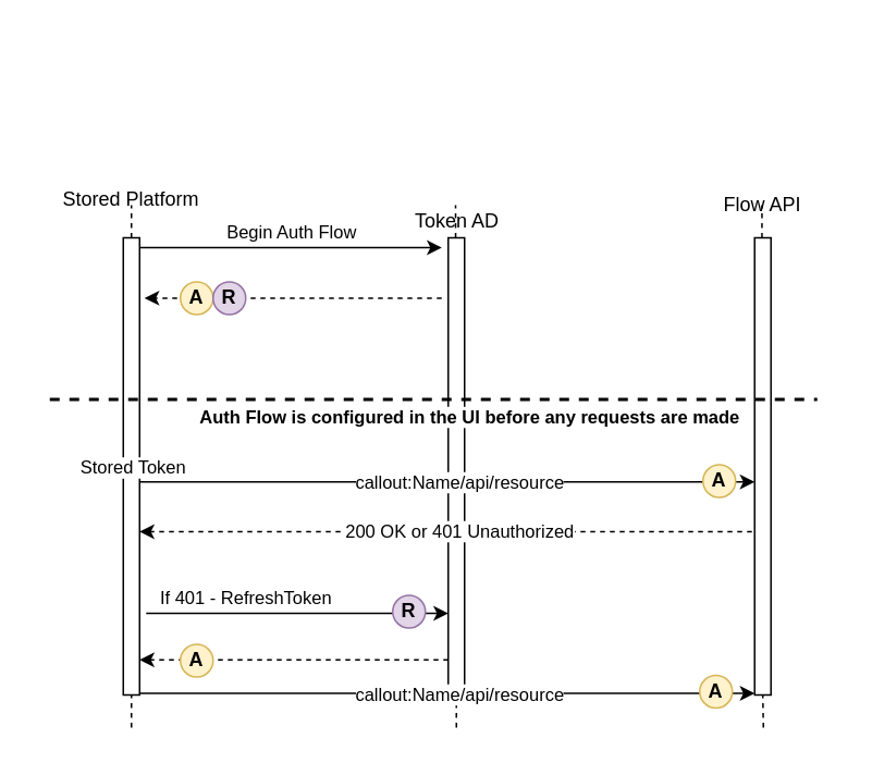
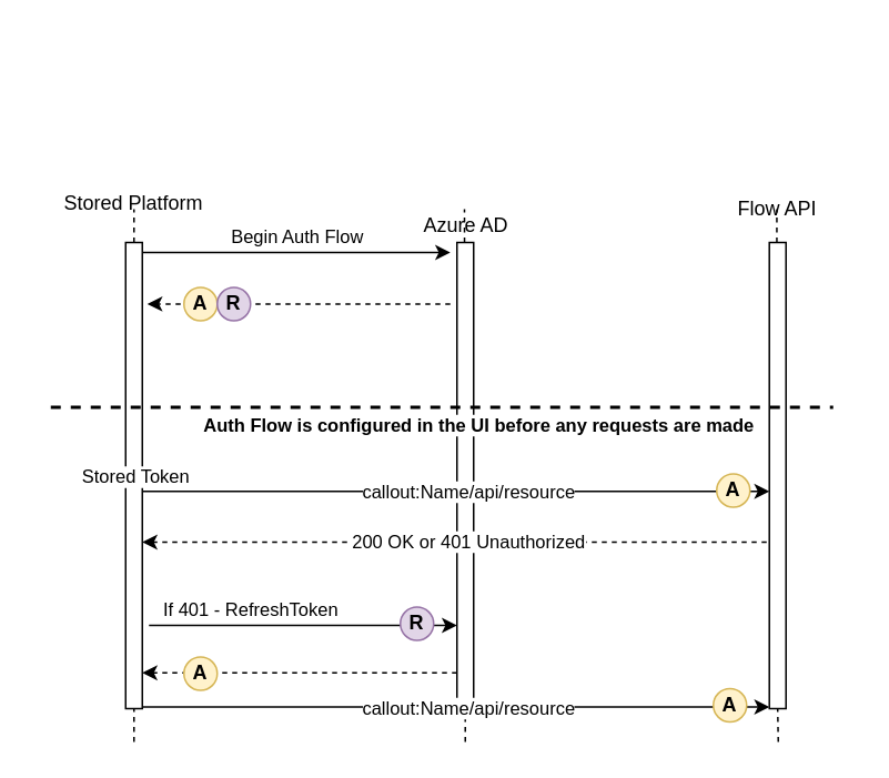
  <mxCell id="0" />
  <mxCell id="1" parent="0" />
  <mxCell id="2" value="" style="endArrow=none;dashed=1;html=1;entryX=0.5;entryY=1;entryDx=0;entryDy=0;" parent="1" edge="1"><mxGeometry x="309.5" y="65" width="50" height="50" as="geometry"><mxPoint x="279" y="445" as="sourcePoint" /><mxPoint x="278.5" y="125" as="targetPoint" /><Array as="points" /></mxGeometry></mxCell>
  <mxCell id="3" value="" style="points=[];perimeter=orthogonalPerimeter;rounded=0;shadow=0;strokeWidth=1;" parent="1" vertex="1"><mxGeometry x="274" y="145" width="10" height="280" as="geometry" /></mxCell>
- <mxCell id="4" value="Token AD" style="shape=image;imageAspect=0;aspect=fixed;verticalLabelPosition=bottom;verticalAlign=top;image=https://seeklogo.com/images/A/azure-active-directory-logo-C196F4B2D3-seeklogo.com.png;" parent="1" vertex="1"><mxGeometry x="230" y="20.93" width="99.27" height="99.93" as="geometry" /></mxCell>
+ <mxCell id="4" value="Azure AD" style="shape=image;imageAspect=0;aspect=fixed;verticalLabelPosition=bottom;verticalAlign=top;image=https://seeklogo.com/images/A/azure-active-directory-logo-C196F4B2D3-seeklogo.com.png;" parent="1" vertex="1"><mxGeometry x="230" y="20.93" width="99.27" height="99.93" as="geometry" /></mxCell>
  <mxCell id="5" value="Flow API&#10;" style="shape=image;imageAspect=0;aspect=fixed;verticalLabelPosition=bottom;verticalAlign=top;image=https://upload.wikimedia.org/wikipedia/commons/thumb/e/ee/.NET_Core_Logo.svg/1200px-.NET_Core_Logo.svg.png;" parent="1" vertex="1"><mxGeometry x="421.64" y="20.93" width="90" height="90" as="geometry" /></mxCell>
  <mxCell id="6" value="Stored Platform" style="shape=image;imageAspect=0;aspect=fixed;verticalLabelPosition=bottom;verticalAlign=top;image=https://upload.wikimedia.org/wikipedia/en/thumb/8/83/Salesforce_logo.svg/1200px-Salesforce_logo.svg.png;" parent="1" vertex="1"><mxGeometry x="20" y="23.93" width="120" height="84" as="geometry" /></mxCell>
  <mxCell id="7" value="" style="endArrow=none;dashed=1;html=1;entryX=0.5;entryY=1;entryDx=0;entryDy=0;" parent="1" source="8" edge="1"><mxGeometry x="111" y="65" width="50" height="50" as="geometry"><mxPoint x="80" y="365" as="sourcePoint" /><mxPoint x="80" y="125" as="targetPoint" /><Array as="points" /></mxGeometry></mxCell>
  <mxCell id="8" value="" style="points=[];perimeter=orthogonalPerimeter;rounded=0;shadow=0;strokeWidth=1;" parent="1" vertex="1"><mxGeometry x="75" y="145" width="10" height="280" as="geometry" /></mxCell>
  <mxCell id="9" value="" style="endArrow=none;dashed=1;html=1;entryX=0.5;entryY=1;entryDx=0;entryDy=0;" parent="1" target="8" edge="1"><mxGeometry x="111" y="65" width="50" height="50" as="geometry"><mxPoint x="80" y="445" as="sourcePoint" /><mxPoint x="80" y="125" as="targetPoint" /><Array as="points" /></mxGeometry></mxCell>
  <mxCell id="10" value="Begin Auth Flow" style="endArrow=classic;html=1;labelPosition=center;verticalLabelPosition=top;align=center;verticalAlign=bottom;" parent="1" edge="1"><mxGeometry width="50" height="50" relative="1" as="geometry"><mxPoint x="85" y="151" as="sourcePoint" /><mxPoint x="270" y="151" as="targetPoint" /></mxGeometry></mxCell>
  <mxCell id="11" value="" style="endArrow=none;dashed=1;html=1;entryX=0.5;entryY=1;entryDx=0;entryDy=0;" parent="1" source="12" edge="1"><mxGeometry x="497.13" y="65" width="50" height="50" as="geometry"><mxPoint x="466.13" y="365" as="sourcePoint" /><mxPoint x="466.13" y="125" as="targetPoint" /><Array as="points" /></mxGeometry></mxCell>
  <mxCell id="12" value="" style="points=[];perimeter=orthogonalPerimeter;rounded=0;shadow=0;strokeWidth=1;" parent="1" vertex="1"><mxGeometry x="461.64" y="145" width="10" height="280" as="geometry" /></mxCell>
  <mxCell id="13" value="" style="endArrow=none;dashed=1;html=1;entryX=0.5;entryY=1;entryDx=0;entryDy=0;" parent="1" target="12" edge="1"><mxGeometry x="458.13" y="65" width="50" height="50" as="geometry"><mxPoint x="467" y="445" as="sourcePoint" /><mxPoint x="427.13" y="125" as="targetPoint" /><Array as="points" /></mxGeometry></mxCell>
  <mxCell id="14" value="" style="endArrow=classic;html=1;dashed=1;entryX=1.3;entryY=0.132;entryDx=0;entryDy=0;entryPerimeter=0;" parent="1" target="8" edge="1"><mxGeometry width="50" height="50" relative="1" as="geometry"><mxPoint x="270" y="182" as="sourcePoint" /><mxPoint x="520" y="255" as="targetPoint" /></mxGeometry></mxCell>
  <mxCell id="15" value="A" style="ellipse;whiteSpace=wrap;html=1;aspect=fixed;fillColor=#fff2cc;strokeColor=#d6b656;fontStyle=1" parent="1" vertex="1"><mxGeometry x="110" y="172" width="20" height="20" as="geometry" /></mxCell>
  <mxCell id="16" value="R" style="ellipse;whiteSpace=wrap;html=1;aspect=fixed;fillColor=#e1d5e7;strokeColor=#9673a6;fontStyle=1" vertex="1" parent="1"><mxGeometry x="130" y="172" width="20" height="20" as="geometry" /></mxCell>
  <mxCell id="17" value="" style="endArrow=none;dashed=1;html=1;strokeWidth=2;" edge="1" parent="1"><mxGeometry width="50" height="50" relative="1" as="geometry"><mxPoint x="30" y="244" as="sourcePoint" /><mxPoint x="500" y="244" as="targetPoint" /></mxGeometry></mxCell>
  <mxCell id="18" value="Auth Flow is configured in the UI before any requests are made" style="edgeLabel;html=1;align=center;verticalAlign=middle;resizable=0;points=[];fontStyle=1" vertex="1" connectable="0" parent="17"><mxGeometry x="-0.371" y="-1" relative="1" as="geometry"><mxPoint x="108.0" y="9.31" as="offset" /></mxGeometry></mxCell>
  <mxCell id="19" value="" style="endArrow=classic;html=1;labelPosition=center;verticalLabelPosition=top;align=center;verticalAlign=bottom;" edge="1" parent="1" source="8"><mxGeometry width="50" height="50" relative="1" as="geometry"><mxPoint x="156.64" y="294.5" as="sourcePoint" /><mxPoint x="461.64" y="294.5" as="targetPoint" /></mxGeometry></mxCell>
  <mxCell id="20" value="Stored Token" style="edgeLabel;html=1;align=center;verticalAlign=middle;resizable=0;points=[];" vertex="1" connectable="0" parent="19"><mxGeometry x="-0.856" y="-1" relative="1" as="geometry"><mxPoint x="-32" y="-10.5" as="offset" /></mxGeometry></mxCell>
  <mxCell id="21" value="callout:Name/api/resource" style="edgeLabel;html=1;align=center;verticalAlign=middle;resizable=0;points=[];" vertex="1" connectable="0" parent="19"><mxGeometry x="0.121" y="-2" relative="1" as="geometry"><mxPoint x="-16" y="-2" as="offset" /></mxGeometry></mxCell>
  <mxCell id="22" value="A" style="ellipse;whiteSpace=wrap;html=1;aspect=fixed;fillColor=#fff2cc;strokeColor=#d6b656;fontStyle=1" vertex="1" parent="1"><mxGeometry x="430" y="284" width="20" height="20" as="geometry" /></mxCell>
  <mxCell id="23" value="" style="endArrow=classic;html=1;dashed=1;" edge="1" parent="1"><mxGeometry width="50" height="50" relative="1" as="geometry"><mxPoint x="460" y="325" as="sourcePoint" /><mxPoint x="85" y="325" as="targetPoint" /></mxGeometry></mxCell>
  <mxCell id="24" value="200 OK or 401 Unauthorized" style="edgeLabel;html=1;align=center;verticalAlign=middle;resizable=0;points=[];" vertex="1" connectable="0" parent="23"><mxGeometry x="-0.262" y="-1" relative="1" as="geometry"><mxPoint x="-41.37" as="offset" /></mxGeometry></mxCell>
  <mxCell id="25" value="If 401 - RefreshToken" style="endArrow=classic;html=1;labelPosition=center;verticalLabelPosition=top;align=center;verticalAlign=bottom;" edge="1" parent="1"><mxGeometry x="-0.341" width="50" height="50" relative="1" as="geometry"><mxPoint x="89" y="375" as="sourcePoint" /><mxPoint x="274" y="375" as="targetPoint" /><mxPoint as="offset" /></mxGeometry></mxCell>
  <mxCell id="26" value="R" style="ellipse;whiteSpace=wrap;html=1;aspect=fixed;fillColor=#e1d5e7;strokeColor=#9673a6;fontStyle=1" vertex="1" parent="1"><mxGeometry x="240" y="364" width="20" height="20" as="geometry" /></mxCell>
  <mxCell id="27" value="" style="endArrow=classic;html=1;dashed=1;entryX=1.3;entryY=0.132;entryDx=0;entryDy=0;entryPerimeter=0;" edge="1" parent="1" source="3"><mxGeometry width="50" height="50" relative="1" as="geometry"><mxPoint x="267" y="403.54" as="sourcePoint" /><mxPoint x="85" y="403.5" as="targetPoint" /></mxGeometry></mxCell>
  <mxCell id="28" value="A" style="ellipse;whiteSpace=wrap;html=1;aspect=fixed;fillColor=#fff2cc;strokeColor=#d6b656;fontStyle=1" vertex="1" parent="1"><mxGeometry x="110" y="394" width="20" height="20" as="geometry" /></mxCell>
  <mxCell id="29" value="" style="endArrow=classic;html=1;labelPosition=center;verticalLabelPosition=top;align=center;verticalAlign=bottom;" edge="1" parent="1"><mxGeometry width="50" height="50" relative="1" as="geometry"><mxPoint x="85" y="424" as="sourcePoint" /><mxPoint x="461.64" y="424" as="targetPoint" /></mxGeometry></mxCell>
  <mxCell id="30" value="callout:Name/api/resource" style="edgeLabel;html=1;align=center;verticalAlign=middle;resizable=0;points=[];" vertex="1" connectable="0" parent="29"><mxGeometry x="0.121" y="-2" relative="1" as="geometry"><mxPoint x="-16" y="-2" as="offset" /></mxGeometry></mxCell>
  <mxCell id="31" value="A" style="ellipse;whiteSpace=wrap;html=1;aspect=fixed;fillColor=#fff2cc;strokeColor=#d6b656;fontStyle=1" vertex="1" parent="1"><mxGeometry x="428" y="413" width="20" height="20" as="geometry" /></mxCell>
